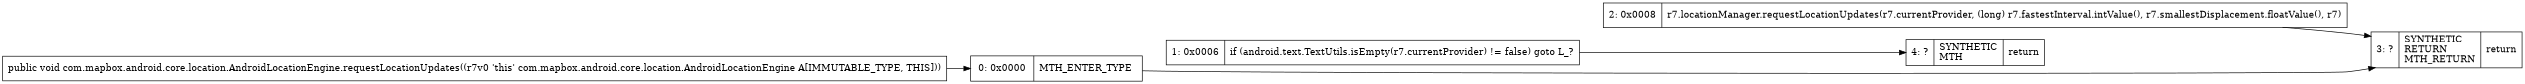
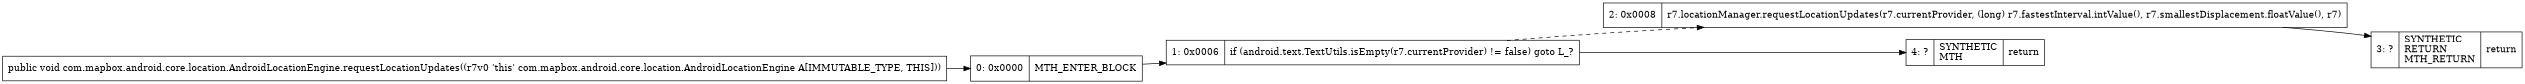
  digraph {
    rankdir=LR
    node [shape=record]
-   n1 [label="{0\:\ 0x0000|MTH_ENTER_TYPE\l}"]
+   n1 [label="{0\:\ 0x0000|MTH_ENTER_BLOCK\l}"]
    n2 [label="{1\:\ 0x0006|if (android.text.TextUtils.isEmpty(r7.currentProvider) != false) goto L_?\l}"]
    n3 [label="{2\:\ 0x0008|r7.locationManager.requestLocationUpdates(r7.currentProvider, (long) r7.fastestInterval.intValue(), r7.smallestDisplacement.floatValue(), r7)\l}"]
    n4 [label="{4\:\ ?|SYNTHETIC\lMTH\l|return\l}"]
    n5 [label="{3\:\ ?|SYNTHETIC\lRETURN\lMTH_RETURN\l|return\l}"]
    n6 [label="{public void com.mapbox.android.core.location.AndroidLocationEngine.requestLocationUpdates((r7v0 'this' com.mapbox.android.core.location.AndroidLocationEngine A[IMMUTABLE_TYPE, THIS])) }"]
-   n1 -> n5
+   n1 -> n2
+   n2 -> n3 [style=dashed]
    n2 -> n4
    n3 -> n5
    n6 -> n1
  }
